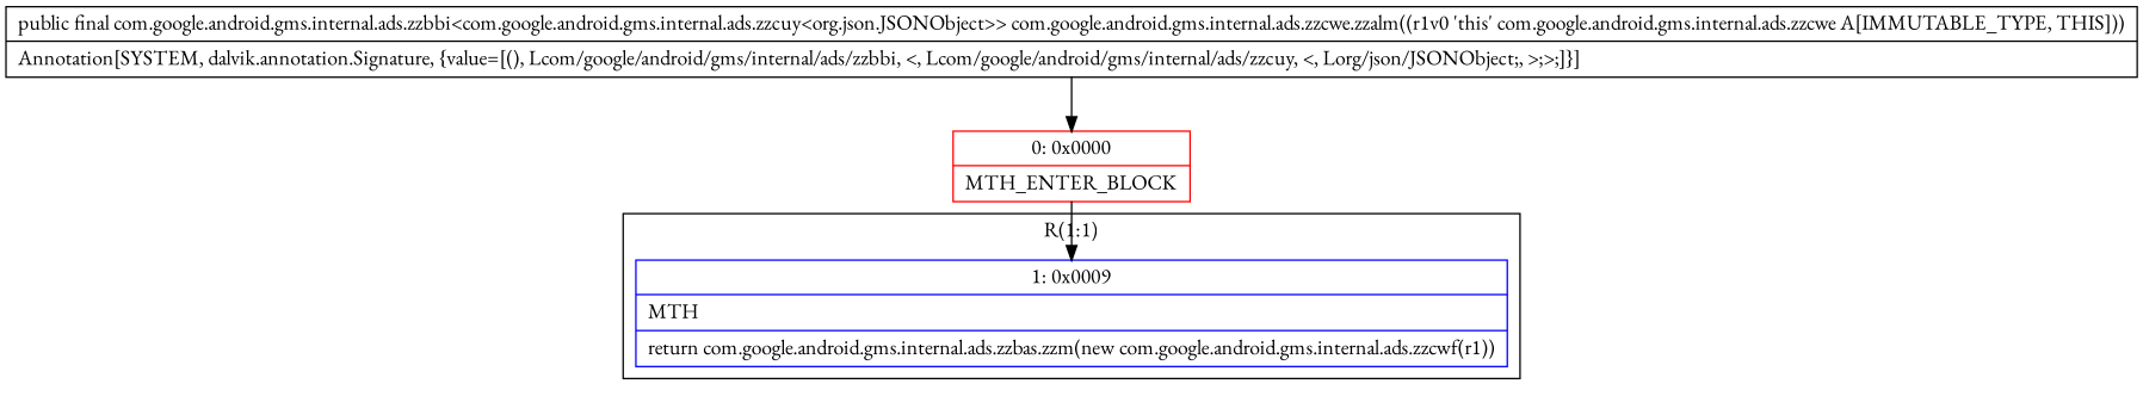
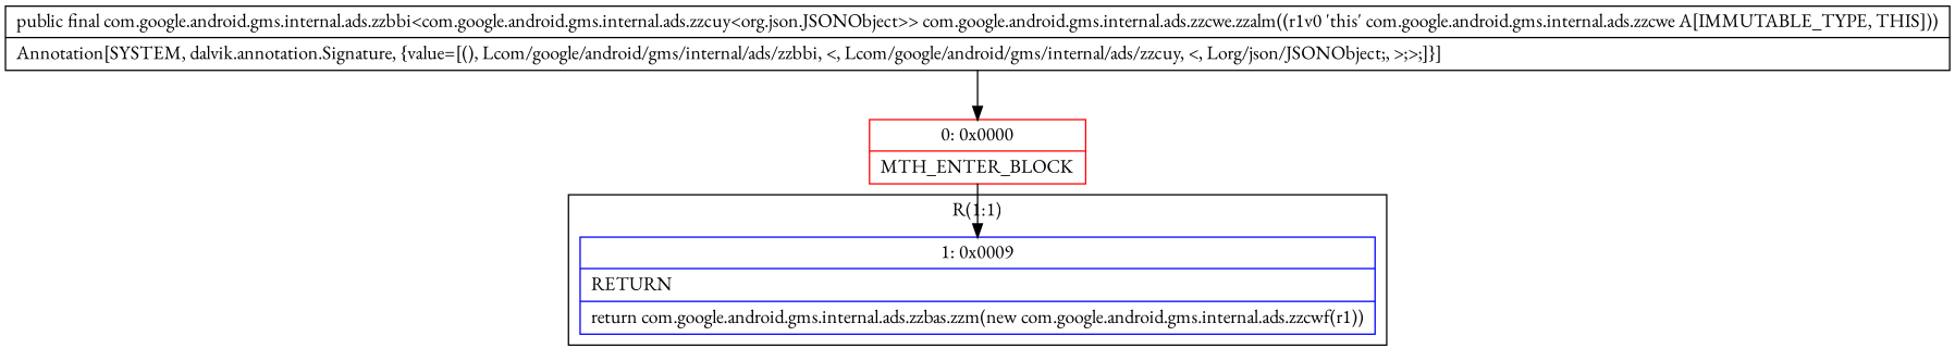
  digraph {
    fontname="EB Garamond"
    node [shape=record fontname="EB Garamond"]
    edge [fontname="EB Garamond"]
-   n1 [color=blue label="{1\:\ 0x0009|MTH\l|return com.google.android.gms.internal.ads.zzbas.zzm(new com.google.android.gms.internal.ads.zzcwf(r1))\l}"]
+   n1 [color=blue label="{1\:\ 0x0009|RETURN\l|return com.google.android.gms.internal.ads.zzbas.zzm(new com.google.android.gms.internal.ads.zzcwf(r1))\l}"]
    n2 [color=red label="{0\:\ 0x0000|MTH_ENTER_BLOCK\l}"]
    n3 [label="{public final com.google.android.gms.internal.ads.zzbbi\<com.google.android.gms.internal.ads.zzcuy\<org.json.JSONObject\>\> com.google.android.gms.internal.ads.zzcwe.zzalm((r1v0 'this' com.google.android.gms.internal.ads.zzcwe A[IMMUTABLE_TYPE, THIS]))  | Annotation[SYSTEM, dalvik.annotation.Signature, \{value=[(), Lcom\/google\/android\/gms\/internal\/ads\/zzbbi, \<, Lcom\/google\/android\/gms\/internal\/ads\/zzcuy, \<, Lorg\/json\/JSONObject;, \>;\>;]\}]\l}"]
    subgraph cluster_1 {
      label="R(1:1)"
      n1
    }
    n2 -> n1
    n3 -> n2
  }
